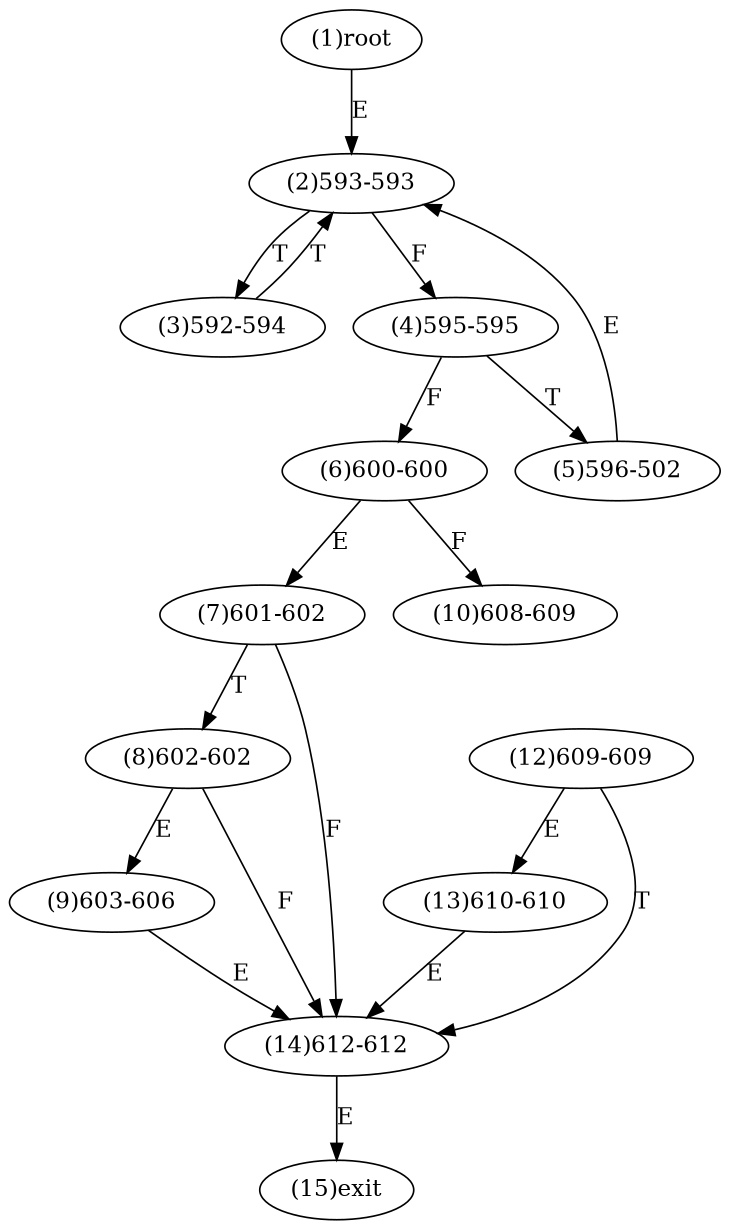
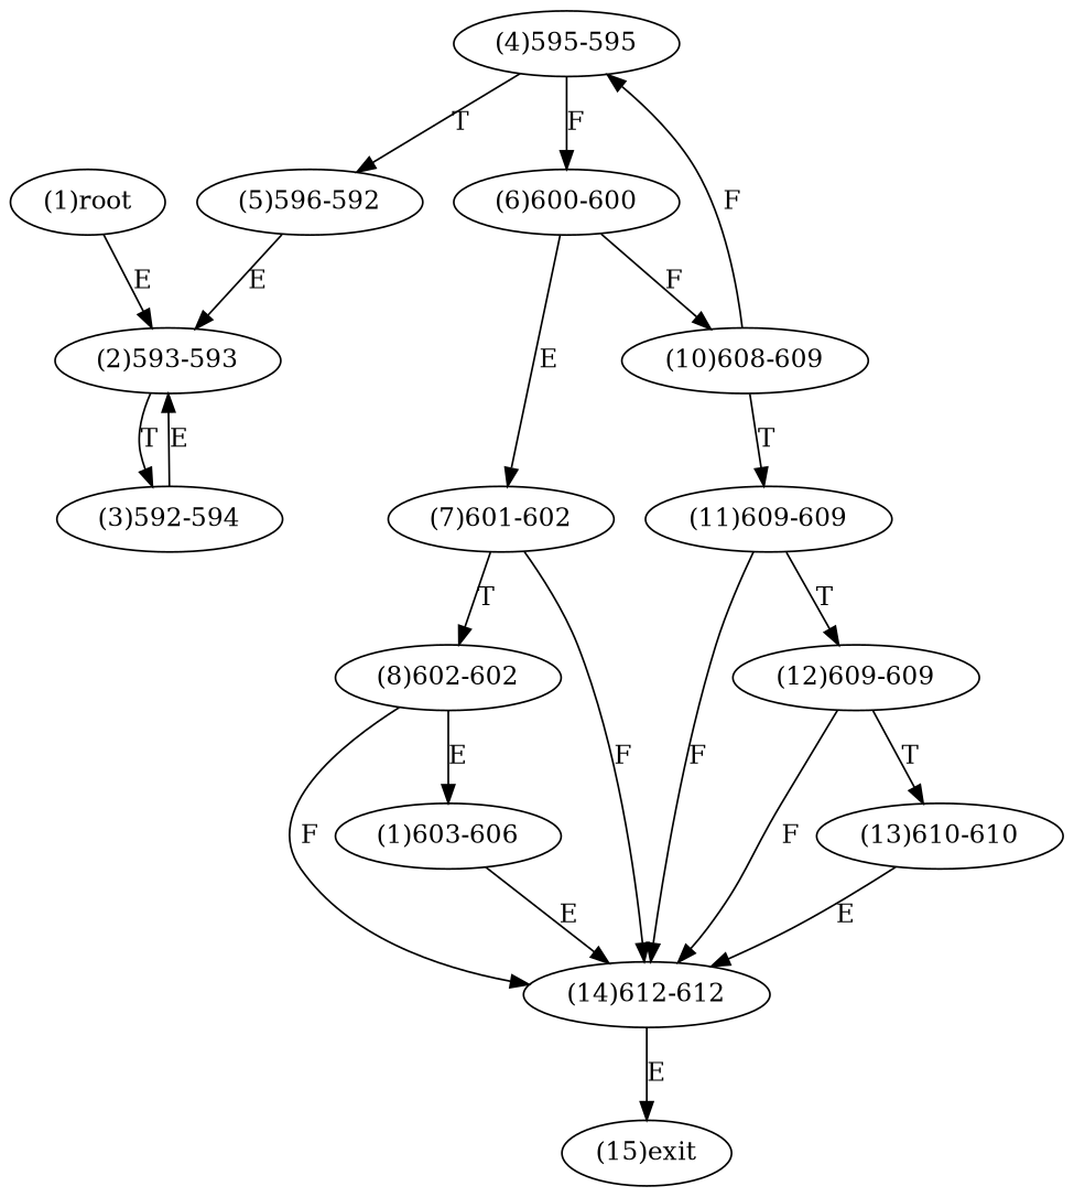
  digraph {
    n1 [label="(1)root"]
    n2 [label="(2)593-593"]
    n3 [label="(3)592-594"]
    n4 [label="(4)595-595"]
-   n5 [label="(5)596-502"]
+   n5 [label="(5)596-592"]
    n6 [label="(6)600-600"]
    n7 [label="(7)601-602"]
    n8 [label="(10)608-609"]
    n9 [label="(8)602-602"]
    n10 [label="(14)612-612"]
-   n12 [label="(9)603-606"]
+   n11 [label="(11)609-609"]
+   n12 [label="(1)603-606"]
    n13 [label="(15)exit"]
    n14 [label="(12)609-609"]
    n15 [label="(13)610-610"]
    n1 -> n2 [label=E]
    n2 -> n3 [label=T]
-   n2 -> n4 [label=F]
-   n3 -> n2 [label=T]
+   n8 -> n4 [label=F]
+   n3 -> n2 [label=E]
    n4 -> n5 [label=T]
    n4 -> n6 [label=F]
    n5 -> n2 [label=E]
    n6 -> n7 [label=E]
    n6 -> n8 [label=F]
    n7 -> n9 [label=T]
    n7 -> n10 [label=F]
+   n8 -> n11 [label=T]
    n9 -> n10 [label=F]
    n9 -> n12 [label=E]
    n10 -> n13 [label=E]
+   n11 -> n10 [label=F]
+   n11 -> n14 [label=T]
    n12 -> n10 [label=E]
-   n14 -> n10 [label=T]
-   n14 -> n15 [label=E]
+   n14 -> n10 [label=F]
+   n14 -> n15 [label=T]
    n15 -> n10 [label=E]
  }
